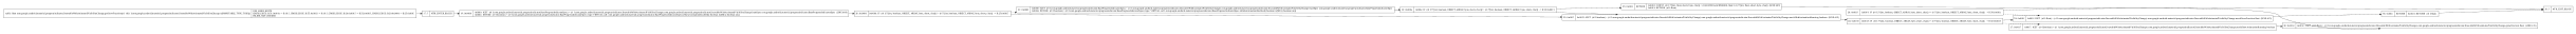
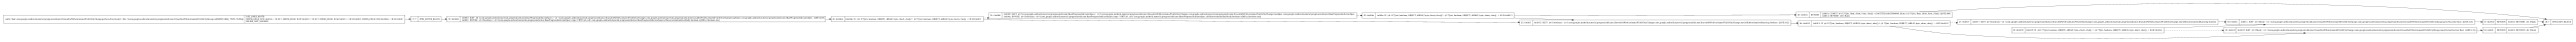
  digraph {
    fontname="PT Serif"
    rankdir=LR
    node [fontname="PT Serif" shape=record]
    edge [fontname="PT Serif"]
    n1 [label="{17\:\ ?|MTH_ENTER_BLOCK\l}"]
    n2 [label="{19\:\ 0x0000|0x0000: IGET  (r0 I:com.google.android.material.progressindicator.BaseProgressIndicatorSpec) = (r1 I:com.google.android.material.progressindicator.DrawableWithAnimatedVisibilityChange) com.google.android.material.progressindicator.DrawableWithAnimatedVisibilityChange.baseSpec com.google.android.material.progressindicator.BaseProgressIndicatorSpec  (LINE:408)\l0x0002: INVOKE  (r0 I:boolean) = (r0 I:com.google.android.material.progressindicator.BaseProgressIndicatorSpec) type: VIRTUAL call: com.google.android.material.progressindicator.BaseProgressIndicatorSpec.isShowAnimationEnabled():boolean A[MD:():boolean (m)]\l}"]
    n3 [label="{20\:\ 0x0006|0x0006: IF  (r0 I:??[int, boolean, OBJECT, ARRAY, byte, short, char]) != (0 ??[int, boolean, OBJECT, ARRAY, byte, short, char])  \-\> B:25:0x0013 \l}"]
    n4 [label="{21\:\ 0x0008|0x0008: IGET  (r0 I:com.google.android.material.progressindicator.BaseProgressIndicatorSpec) = (r1 I:com.google.android.material.progressindicator.DrawableWithAnimatedVisibilityChange) com.google.android.material.progressindicator.DrawableWithAnimatedVisibilityChange.baseSpec com.google.android.material.progressindicator.BaseProgressIndicatorSpec \l0x000a: INVOKE  (r0 I:boolean) = (r0 I:com.google.android.material.progressindicator.BaseProgressIndicatorSpec) type: VIRTUAL call: com.google.android.material.progressindicator.BaseProgressIndicatorSpec.isHideAnimationEnabled():boolean A[MD:():boolean (m)]\l}"]
    n5 [label="{25\:\ 0x0013|0x0013: IGET  (r0 I:boolean) = (r1 I:com.google.android.material.progressindicator.DrawableWithAnimatedVisibilityChange) com.google.android.material.progressindicator.DrawableWithAnimatedVisibilityChange.mockHideAnimationRunning boolean  (LINE:412)\l}"]
    n6 [label="{22\:\ 0x000e|0x000e: IF  (r0 I:??[int, boolean, OBJECT, ARRAY, byte, short, char]) != (0 ??[int, boolean, OBJECT, ARRAY, byte, short, char])  \-\> B:25:0x0013 \l}"]
    n7 [label="{26\:\ 0x0015|0x0015: IF  (r0 I:??[int, boolean, OBJECT, ARRAY, byte, short, char]) != (0 ??[int, boolean, OBJECT, ARRAY, byte, short, char])  \-\> B:32:0x001f \l}"]
    n8 [label="{23\:\ 0x0010|RETURN\l|0x0010: CONST  (r0 I:??[int, float, short, byte, char]) = (1065353216(0x3f800000, float:1.0) ??[int, float, short, byte, char])  (LINE:409)\l0x0012: RETURN  (r0 I:float) \l}"]
    n9 [label="{18\:\ ?|MTH_EXIT_BLOCK\l}"]
    n10 [label="{27\:\ 0x0017|0x0017: IGET  (r0 I:boolean) = (r1 I:com.google.android.material.progressindicator.DrawableWithAnimatedVisibilityChange) com.google.android.material.progressindicator.DrawableWithAnimatedVisibilityChange.mockShowAnimationRunning boolean \l}"]
    n11 [label="{32\:\ 0x001f|0x001f: IGET  (r0 I:float) = (r1 I:com.google.android.material.progressindicator.DrawableWithAnimatedVisibilityChange) com.google.android.material.progressindicator.DrawableWithAnimatedVisibilityChange.mockGrowFraction float  (LINE:413)\l}"]
    n12 [label="{30\:\ 0x001c|0x001c: IGET  (r0 I:float) = (r1 I:com.google.android.material.progressindicator.DrawableWithAnimatedVisibilityChange) com.google.android.material.progressindicator.DrawableWithAnimatedVisibilityChange.growFraction float  (LINE:415)\l}"]
    n13 [label="{33\:\ 0x0021|RETURN\l|0x0021: RETURN  (r0 I:float) \l}"]
    n14 [label="{28\:\ 0x0019|0x0019: IF  (r0 I:??[int, boolean, OBJECT, ARRAY, byte, short, char]) == (0 ??[int, boolean, OBJECT, ARRAY, byte, short, char])  \-\> B:30:0x001c \l}"]
+   n15 [label="{31\:\ 0x001e|RETURN\l|0x001e: RETURN  (r0 I:float) \l}"]
    n16 [label="{public float com.google.android.material.progressindicator.DrawableWithAnimatedVisibilityChange.getGrowFraction((r1 'this' I:com.google.android.material.progressindicator.DrawableWithAnimatedVisibilityChange A[IMMUTABLE_TYPE, THIS]))  | USE_LINES_HINTS\lCROSS_EDGE: B:31:0x001e \-\> B:18:?, CROSS_EDGE: B:33:0x0021 \-\> B:18:?, CROSS_EDGE: B:26:0x0015 \-\> B:32:0x001f, CROSS_EDGE: B:20:0x0006 \-\> B:25:0x0013\lINLINE_NOT_NEEDED\l}"]
    n1 -> n2
    n2 -> n3
    n3 -> n4 [style=dashed]
    n3 -> n5
    n4 -> n6
    n5 -> n7
    n6 -> n5
    n6 -> n8 [style=solid]
    n7 -> n10 [style=dashed]
    n7 -> n11
    n8 -> n9
    n10 -> n12
    n11 -> n13
+   n12 -> n15
    n13 -> n9
    n14 -> n11 [style=dashed]
    n14 -> n12
+   n15 -> n9
    n16 -> n1
  }
